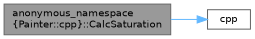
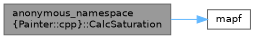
  digraph {
    rankdir=LR
    node [fontname=Helvetica fontsize=10 shape=box style=filled]
    n1 [color=gray40 fillcolor=grey60 fontcolor=black height=0.2 label="anonymous_namespace\l\{Painter::cpp\}::CalcSaturation" width=0.4]
-   n2 [color=grey40 fillcolor=white height=0.2 label=cpp width=0.4]
+   n2 [color=grey40 fillcolor=white height=0.2 label=mapf width=0.4]
    n1 -> n2 [color=steelblue1 fontname=Helvetica fontsize=10 labelfontname=Helvetica labelfontsize=10 style=solid]
  }
